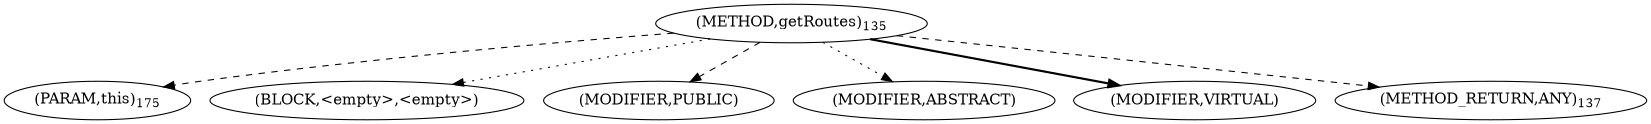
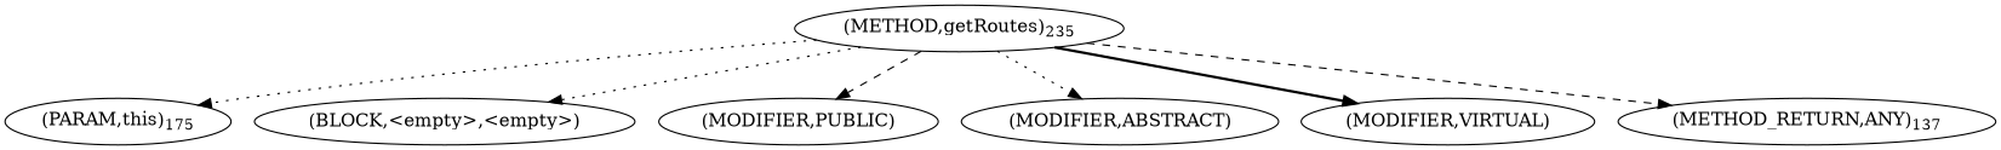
  digraph {
    edge [style=dotted]
-   n1 [label=<(METHOD,getRoutes)<SUB>135</SUB>>]
+   n1 [label=<(METHOD,getRoutes)<SUB>235</SUB>>]
    n2 [label=<(PARAM,this)<SUB>175</SUB>>]
    n3 [label=<(BLOCK,&lt;empty&gt;,&lt;empty&gt;)>]
    n4 [label=<(MODIFIER,PUBLIC)>]
    n5 [label=<(MODIFIER,ABSTRACT)>]
    n6 [label=<(MODIFIER,VIRTUAL)>]
    n7 [label=<(METHOD_RETURN,ANY)<SUB>137</SUB>>]
-   n1 -> n2 [style=dashed]
+   n1 -> n2
    n1 -> n3
    n1 -> n4 [style=dashed]
    n1 -> n5
    n1 -> n6 [style=bold]
    n1 -> n7 [style=dashed]
  }
